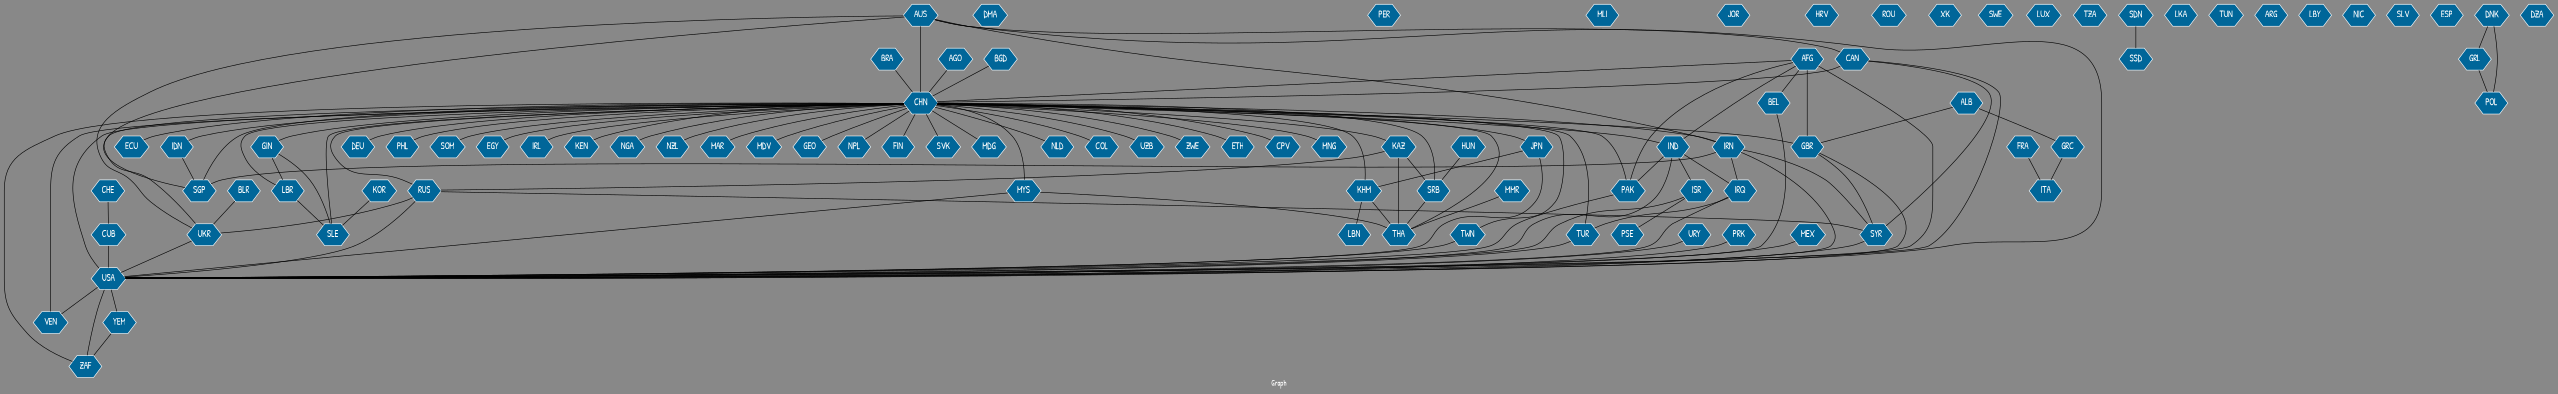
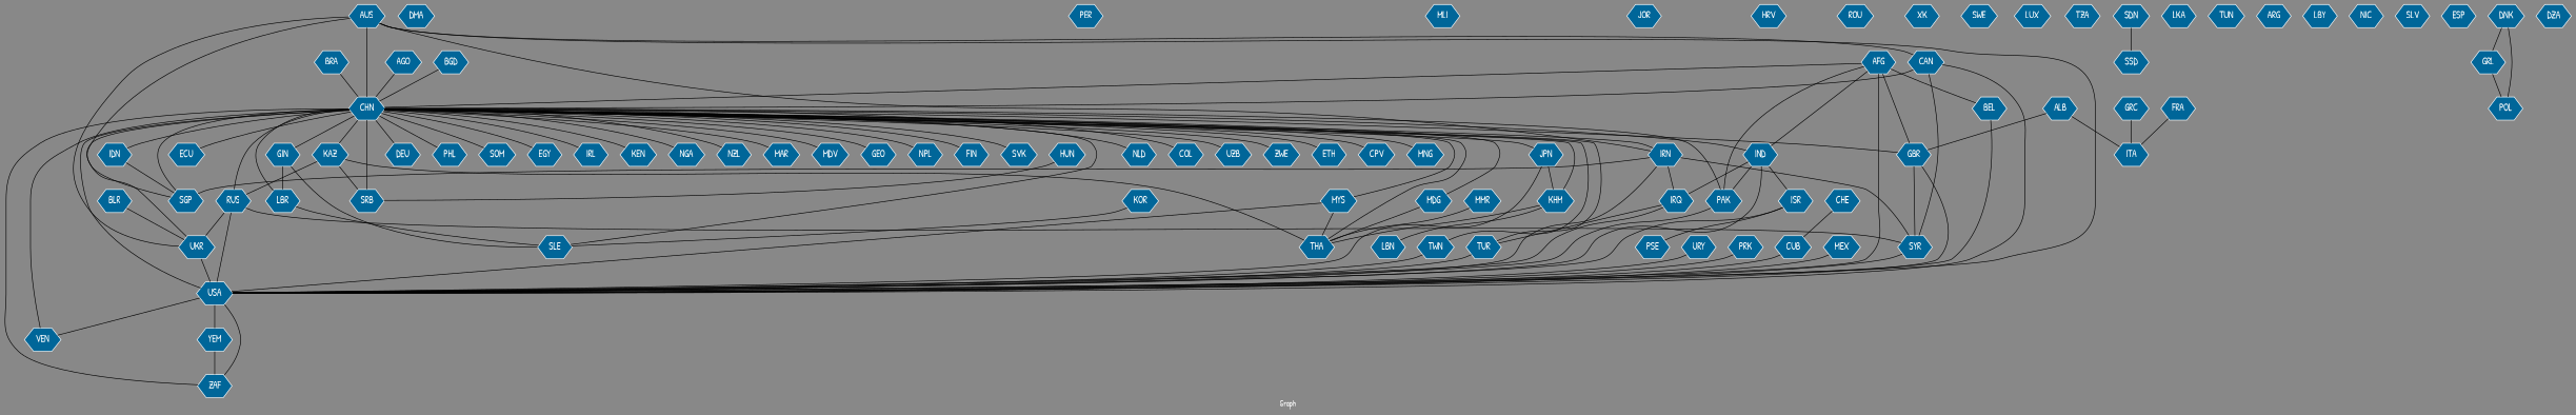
  graph {
    bgcolor="#888888"
    fontcolor=white
    fontname="Patrick Hand"
    fontsize=12
    label="Graph"
    node [color=white fillcolor="#006699" fontcolor=white fontname="Patrick Hand" shape=hexagon style=filled]
    edge [arrowhead=open color=black fontcolor=white fontname="Patrick Hand" fontsize=12 weight=1]
    n1 [label=CHE]
    n2 [label=CUB]
    n3 [label=USA]
    n4 [label=IRN]
    n5 [label=SYR]
    n6 [label=IRQ]
    n7 [label=SGP]
    n8 [label=RUS]
    n9 [label=UKR]
    n10 [label=VEN]
    n11 [label=ZAF]
    n12 [label=YEM]
    n13 [label=TUR]
    n14 [label=BLR]
    n15 [label=CHN]
    n16 [label=SLE]
    n17 [label=THA]
    n18 [label=KHM]
    n19 [label=PAK]
    n20 [label=JPN]
    n21 [label=KAZ]
    n22 [label=TWN]
    n23 [label=ECU]
    n24 [label=SRB]
    n25 [label=GBR]
    n26 [label=IND]
    n27 [label=LBR]
    n28 [label=IDN]
    n29 [label=MYS]
    n30 [label=DEU]
    n31 [label=PHL]
    n32 [label=SOM]
    n33 [label=EGY]
    n34 [label=IRL]
    n35 [label=KEN]
    n36 [label=NGA]
    n37 [label=NZL]
    n38 [label=MAR]
    n39 [label=MDV]
    n40 [label=GEO]
    n41 [label=NPL]
    n42 [label=FIN]
    n43 [label=SVK]
    n44 [label=MDG]
    n45 [label=GIN]
    n46 [label=NLD]
    n47 [label=COL]
    n48 [label=UZB]
    n49 [label=ZWE]
    n50 [label=ETH]
    n51 [label=CPV]
    n52 [label=MNG]
    n53 [label=LBN]
    n54 [label=ISR]
    n55 [label=AUS]
    n56 [label=CAN]
    n57 [label=AFG]
    n58 [label=BEL]
    n59 [label=FRA]
    n60 [label=ITA]
    n61 [label=DMA]
    n62 [label=URY]
    n63 [label=MMR]
    n64 [label=PSE]
    n65 [label=PER]
    n66 [label=AGO]
    n67 [label=KOR]
    n68 [label=MLI]
    n69 [label=PRK]
    n70 [label=BGD]
    n71 [label=JOR]
    n72 [label=HRV]
    n73 [label=ROU]
    n74 [label=XK]
    n75 [label=GRC]
    n76 [label=MEX]
    n77 [label=SWE]
    n78 [label=BRA]
    n79 [label=LUX]
    n80 [label=TZA]
    n81 [label=SSD]
    n82 [label=SDN]
    n83 [label=LKA]
    n84 [label=ALB]
    n85 [label=HUN]
    n86 [label=TUN]
    n87 [label=ARG]
    n88 [label=LBY]
    n89 [label=NIC]
    n90 [label=SLV]
    n91 [label=ESP]
    n92 [label=GRL]
    n93 [label=POL]
    n94 [label=DNK]
    n95 [label=DZA]
    n1 -- n2
    n2 -- n3 [weight=10]
    n3 -- n10
    n3 -- n11
    n3 -- n12 [weight=3]
    n4 -- n3
    n4 -- n5
    n4 -- n6
    n4 -- n7
    n5 -- n3
    n6 -- n3
    n6 -- n13
    n8 -- n3 [weight=3]
    n8 -- n5
    n8 -- n9 [weight=3]
    n9 -- n3 [weight=2]
    n12 -- n11
    n13 -- n3 [weight=2]
    n14 -- n9
    n15 -- n3 [weight=39]
    n15 -- n4
    n15 -- n7 [weight=2]
    n15 -- n8 [weight=6]
    n15 -- n9
    n15 -- n10 [weight=3]
    n15 -- n11
    n15 -- n13
    n15 -- n16 [weight=2]
    n15 -- n17 [weight=11]
    n15 -- n18 [weight=3]
    n15 -- n19 [weight=2]
    n15 -- n20 [weight=5]
    n15 -- n21 [weight=14]
    n15 -- n22
    n15 -- n23
    n15 -- n24 [weight=15]
    n15 -- n25 [weight=6]
    n15 -- n26 [weight=5]
    n15 -- n27
    n15 -- n28 [weight=2]
    n15 -- n29 [weight=2]
    n15 -- n30
    n15 -- n31
    n15 -- n32
    n15 -- n33 [weight=3]
    n15 -- n34 [weight=4]
    n15 -- n35 [weight=5]
    n15 -- n36
    n15 -- n37
    n15 -- n38
    n15 -- n39 [weight=2]
    n15 -- n40
    n15 -- n41
    n15 -- n42
    n15 -- n43
    n15 -- n44
    n15 -- n45
    n15 -- n46
    n15 -- n47 [weight=2]
    n15 -- n48
    n15 -- n49
    n15 -- n50
    n15 -- n51
    n15 -- n52
    n18 -- n17
    n18 -- n53
    n19 -- n3 [weight=2]
    n20 -- n3 [weight=3]
    n20 -- n18
    n21 -- n8 [weight=2]
    n21 -- n17 [weight=2]
    n21 -- n24 [weight=2]
    n22 -- n3 [weight=2]
-   n24 -- n17 [weight=2]
+   n44 -- n17 [weight=2]
    n25 -- n3
    n25 -- n5 [weight=2]
    n26 -- n3 [weight=2]
    n26 -- n6
    n26 -- n19
    n26 -- n54
    n27 -- n16
    n28 -- n7 [weight=2]
    n29 -- n3
    n29 -- n17
    n45 -- n16 [weight=2]
    n45 -- n27
    n54 -- n3
    n54 -- n64 [weight=2]
    n55 -- n3
    n55 -- n4
    n55 -- n7
    n55 -- n9
    n55 -- n15 [weight=5]
    n55 -- n56
    n56 -- n3
    n56 -- n5
    n56 -- n15 [weight=3]
    n57 -- n3 [weight=6]
    n57 -- n15 [weight=2]
    n57 -- n19
    n57 -- n25 [weight=3]
    n57 -- n26
    n57 -- n58
    n58 -- n3
    n59 -- n60
    n62 -- n3
    n63 -- n17
    n66 -- n15
    n67 -- n16
    n69 -- n3 [weight=2]
    n70 -- n15
    n75 -- n60
    n76 -- n3
    n78 -- n15
    n82 -- n81
    n84 -- n25
-   n84 -- n75
+   n84 -- n60
    n85 -- n24
    n92 -- n93
    n94 -- n92
    n94 -- n93
  }
